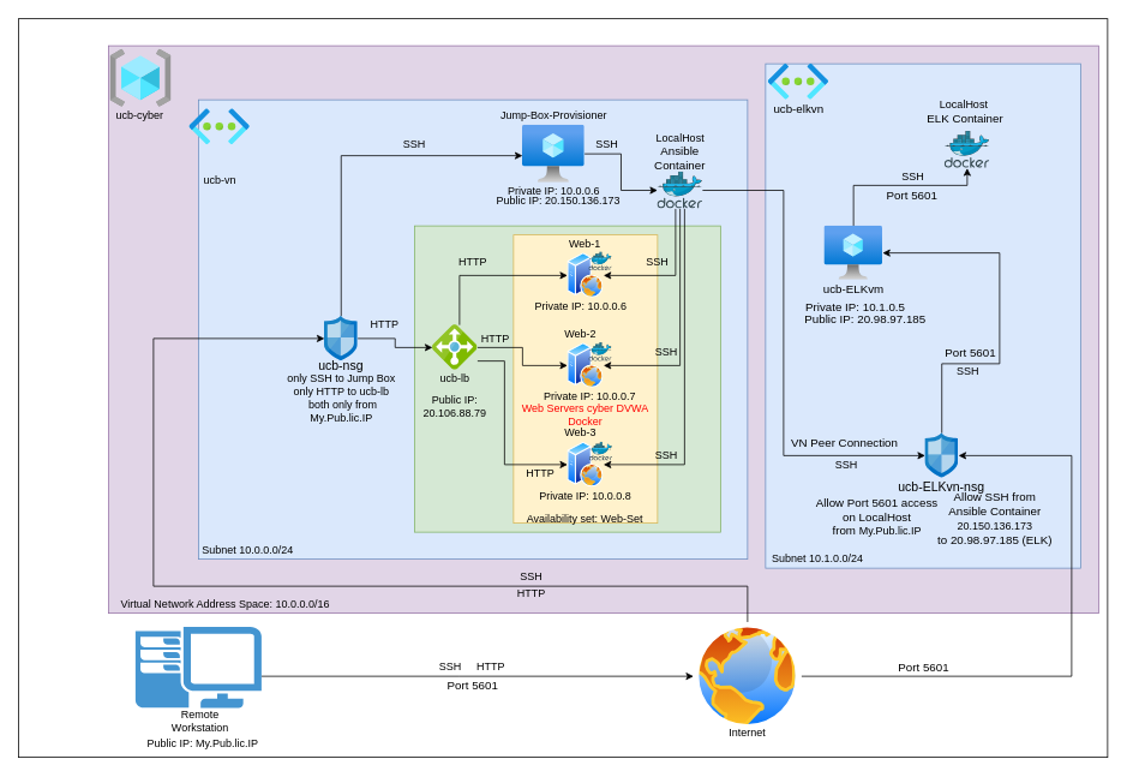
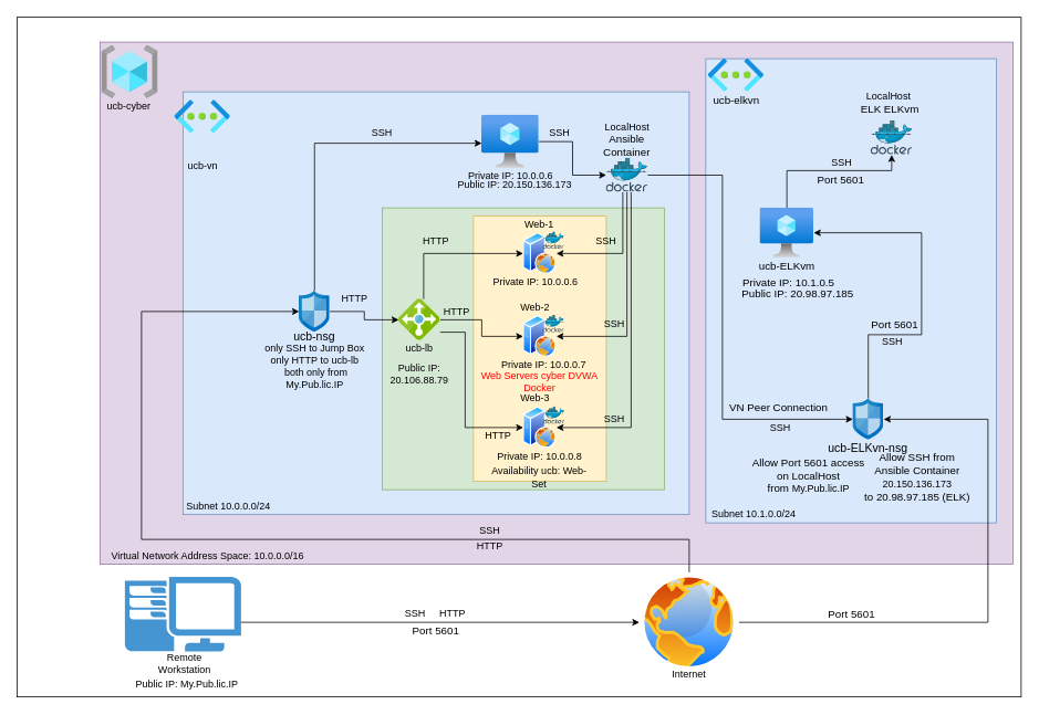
  <mxCell id="0" style=";html=1;" />
  <mxCell id="1" style=";html=1;" parent="0" />
  <mxCell id="2" value="" style="rounded=0;whiteSpace=wrap;html=1;fontColor=#FF0000;" parent="1" vertex="1"><mxGeometry x="20" y="20" width="1210" height="820" as="geometry" /></mxCell>
  <mxCell id="3" value="" style="rounded=0;whiteSpace=wrap;html=1;fillColor=#e1d5e7;strokeColor=#9673a6;" parent="1" vertex="1"><mxGeometry x="120" y="50" width="1100" height="630" as="geometry" /></mxCell>
  <mxCell id="4" value="" style="rounded=0;whiteSpace=wrap;html=1;fillColor=#dae8fc;strokeColor=#6c8ebf;" parent="1" vertex="1"><mxGeometry x="220" y="110" width="610" height="510" as="geometry" /></mxCell>
  <mxCell id="5" value="" style="whiteSpace=wrap;html=1;aspect=fixed;fillColor=#d5e8d4;strokeColor=#82b366;" parent="1" vertex="1"><mxGeometry x="460" y="250" width="340" height="340" as="geometry" /></mxCell>
  <mxCell id="6" style="edgeStyle=orthogonalEdgeStyle;rounded=0;orthogonalLoop=1;jettySize=auto;html=1;" parent="1" source="8" target="15" edge="1"><mxGeometry relative="1" as="geometry" /></mxCell>
  <mxCell id="7" style="edgeStyle=orthogonalEdgeStyle;rounded=0;orthogonalLoop=1;jettySize=auto;html=1;" parent="1" source="8" target="17" edge="1"><mxGeometry relative="1" as="geometry"><Array as="points"><mxPoint x="379" y="172" /></Array></mxGeometry></mxCell>
  <mxCell id="8" value="" style="aspect=fixed;html=1;points=[];align=center;image;fontSize=12;image=img/lib/mscae/Network_Security_Groups_Classic.svg;" parent="1" vertex="1"><mxGeometry x="360" y="350" width="37" height="50" as="geometry" /></mxCell>
  <mxCell id="9" value="" style="aspect=fixed;html=1;points=[];align=center;image;fontSize=12;image=img/lib/azure2/networking/Virtual_Networks.svg;" parent="1" vertex="1"><mxGeometry x="210" y="120" width="67" height="40" as="geometry" /></mxCell>
  <mxCell id="10" value="" style="aspect=fixed;html=1;points=[];align=center;image;fontSize=12;image=img/lib/azure2/general/Resource_Groups.svg;" parent="1" vertex="1"><mxGeometry x="122" y="54" width="68" height="64" as="geometry" /></mxCell>
  <mxCell id="11" value="" style="rounded=0;whiteSpace=wrap;html=1;fillColor=#fff2cc;strokeColor=#d6b656;" parent="1" vertex="1"><mxGeometry x="570" y="260" width="160" height="320" as="geometry" /></mxCell>
  <mxCell id="12" style="edgeStyle=orthogonalEdgeStyle;rounded=0;orthogonalLoop=1;jettySize=auto;html=1;entryX=0;entryY=0.5;entryDx=0;entryDy=0;" parent="1" source="15" target="19" edge="1"><mxGeometry relative="1" as="geometry"><Array as="points"><mxPoint x="510" y="305" /></Array></mxGeometry></mxCell>
  <mxCell id="13" style="edgeStyle=orthogonalEdgeStyle;rounded=0;orthogonalLoop=1;jettySize=auto;html=1;" parent="1" source="15" target="18" edge="1"><mxGeometry relative="1" as="geometry"><Array as="points"><mxPoint x="560" y="400" /><mxPoint x="560" y="515" /></Array></mxGeometry></mxCell>
  <mxCell id="14" style="edgeStyle=orthogonalEdgeStyle;rounded=0;orthogonalLoop=1;jettySize=auto;html=1;" parent="1" source="15" target="20" edge="1"><mxGeometry relative="1" as="geometry" /></mxCell>
  <mxCell id="15" value="" style="aspect=fixed;html=1;points=[];align=center;image;fontSize=12;image=img/lib/mscae/Load_Balancer_feature.svg;" parent="1" vertex="1"><mxGeometry x="480" y="360" width="50" height="50" as="geometry" /></mxCell>
  <mxCell id="16" style="edgeStyle=orthogonalEdgeStyle;rounded=0;orthogonalLoop=1;jettySize=auto;html=1;" parent="1" source="17" target="34" edge="1"><mxGeometry relative="1" as="geometry" /></mxCell>
  <mxCell id="17" value="" style="aspect=fixed;html=1;points=[];align=center;image;fontSize=12;image=img/lib/azure2/compute/Virtual_Machine.svg;" parent="1" vertex="1"><mxGeometry x="580" y="138" width="69" height="64" as="geometry" /></mxCell>
  <mxCell id="18" value="" style="aspect=fixed;perimeter=ellipsePerimeter;html=1;align=center;shadow=0;dashed=0;spacingTop=3;image;image=img/lib/active_directory/web_server.svg;" parent="1" vertex="1"><mxGeometry x="630" y="490" width="40" height="50" as="geometry" /></mxCell>
  <mxCell id="19" value="" style="aspect=fixed;perimeter=ellipsePerimeter;html=1;align=center;shadow=0;dashed=0;spacingTop=3;image;image=img/lib/active_directory/web_server.svg;" parent="1" vertex="1"><mxGeometry x="630" y="280" width="40" height="50" as="geometry" /></mxCell>
  <mxCell id="20" value="" style="aspect=fixed;perimeter=ellipsePerimeter;html=1;align=center;shadow=0;dashed=0;spacingTop=3;image;image=img/lib/active_directory/web_server.svg;" parent="1" vertex="1"><mxGeometry x="630" y="380" width="40" height="50" as="geometry" /></mxCell>
  <mxCell id="21" style="edgeStyle=orthogonalEdgeStyle;rounded=0;orthogonalLoop=1;jettySize=auto;html=1;" parent="1" source="22" target="8" edge="1"><mxGeometry relative="1" as="geometry"><Array as="points"><mxPoint x="830" y="650" /><mxPoint x="170" y="650" /><mxPoint x="170" y="375" /></Array></mxGeometry></mxCell>
  <mxCell id="22" value="" style="aspect=fixed;perimeter=ellipsePerimeter;html=1;align=center;shadow=0;dashed=0;spacingTop=3;image;image=img/lib/active_directory/internet_globe.svg;" parent="1" vertex="1"><mxGeometry x="770" y="690" width="120" height="120" as="geometry" /></mxCell>
  <mxCell id="23" value="SSH" style="text;html=1;strokeColor=none;fillColor=none;align=center;verticalAlign=middle;whiteSpace=wrap;rounded=0;" parent="1" vertex="1"><mxGeometry x="455" y="730" width="90" height="20" as="geometry" /></mxCell>
  <mxCell id="24" value="HTTP" style="text;html=1;strokeColor=none;fillColor=none;align=center;verticalAlign=middle;whiteSpace=wrap;rounded=0;" parent="1" vertex="1"><mxGeometry x="524.5" y="730" width="40" height="20" as="geometry" /></mxCell>
  <mxCell id="25" value="SSH" style="text;html=1;strokeColor=none;fillColor=none;align=center;verticalAlign=middle;whiteSpace=wrap;rounded=0;" parent="1" vertex="1"><mxGeometry x="545" y="630" width="90" height="20" as="geometry" /></mxCell>
  <mxCell id="26" value="HTTP" style="text;html=1;strokeColor=none;fillColor=none;align=center;verticalAlign=middle;whiteSpace=wrap;rounded=0;" parent="1" vertex="1"><mxGeometry x="570" y="647.5" width="40" height="20" as="geometry" /></mxCell>
  <mxCell id="27" value="SSH" style="text;html=1;strokeColor=none;fillColor=none;align=center;verticalAlign=middle;whiteSpace=wrap;rounded=0;" parent="1" vertex="1"><mxGeometry x="440" y="150" width="40" height="20" as="geometry" /></mxCell>
  <mxCell id="28" value="HTTP" style="text;html=1;strokeColor=none;fillColor=none;align=center;verticalAlign=middle;whiteSpace=wrap;rounded=0;" parent="1" vertex="1"><mxGeometry x="580" y="515" width="40" height="20" as="geometry" /></mxCell>
  <mxCell id="29" value="HTTP" style="text;html=1;strokeColor=none;fillColor=none;align=center;verticalAlign=middle;whiteSpace=wrap;rounded=0;" parent="1" vertex="1"><mxGeometry x="530" y="365" width="40" height="20" as="geometry" /></mxCell>
  <mxCell id="30" value="HTTP" style="text;html=1;strokeColor=none;fillColor=none;align=center;verticalAlign=middle;whiteSpace=wrap;rounded=0;" parent="1" vertex="1"><mxGeometry x="505" y="280" width="40" height="20" as="geometry" /></mxCell>
  <mxCell id="31" style="edgeStyle=orthogonalEdgeStyle;rounded=0;orthogonalLoop=1;jettySize=auto;html=1;" parent="1" source="34" target="19" edge="1"><mxGeometry relative="1" as="geometry"><Array as="points"><mxPoint x="750" y="305" /></Array></mxGeometry></mxCell>
  <mxCell id="32" style="edgeStyle=orthogonalEdgeStyle;rounded=0;orthogonalLoop=1;jettySize=auto;html=1;" parent="1" source="34" target="20" edge="1"><mxGeometry relative="1" as="geometry"><Array as="points"><mxPoint x="755" y="405" /></Array></mxGeometry></mxCell>
  <mxCell id="33" style="edgeStyle=orthogonalEdgeStyle;rounded=0;orthogonalLoop=1;jettySize=auto;html=1;" parent="1" source="34" target="18" edge="1"><mxGeometry relative="1" as="geometry"><Array as="points"><mxPoint x="760" y="515" /></Array></mxGeometry></mxCell>
  <mxCell id="34" value="" style="aspect=fixed;html=1;points=[];align=center;image;fontSize=12;image=img/lib/mscae/Docker.svg;" parent="1" vertex="1"><mxGeometry x="730" y="190" width="50" height="41" as="geometry" /></mxCell>
- <mxCell id="35" value="Jump-Box-Provisioner" style="text;html=1;strokeColor=none;fillColor=none;align=center;verticalAlign=middle;whiteSpace=wrap;rounded=0;" parent="1" vertex="1"><mxGeometry x="545" y="118" width="140" height="20" as="geometry" /></mxCell>
  <mxCell id="36" value="LocalHost" style="text;html=1;strokeColor=none;fillColor=none;align=center;verticalAlign=middle;whiteSpace=wrap;rounded=0;" parent="1" vertex="1"><mxGeometry x="710" y="138" width="91" height="30" as="geometry" /></mxCell>
  <mxCell id="37" value="SSH" style="text;html=1;strokeColor=none;fillColor=none;align=center;verticalAlign=middle;whiteSpace=wrap;rounded=0;" parent="1" vertex="1"><mxGeometry x="710" y="280" width="40" height="20" as="geometry" /></mxCell>
  <mxCell id="38" value="SSH" style="text;html=1;strokeColor=none;fillColor=none;align=center;verticalAlign=middle;whiteSpace=wrap;rounded=0;" parent="1" vertex="1"><mxGeometry x="720" y="380" width="40" height="20" as="geometry" /></mxCell>
  <mxCell id="39" value="SSH" style="text;html=1;strokeColor=none;fillColor=none;align=center;verticalAlign=middle;whiteSpace=wrap;rounded=0;" parent="1" vertex="1"><mxGeometry x="720" y="495" width="40" height="20" as="geometry" /></mxCell>
  <mxCell id="40" value="ucb-lb" style="text;html=1;strokeColor=none;fillColor=none;align=center;verticalAlign=middle;whiteSpace=wrap;rounded=0;" parent="1" vertex="1"><mxGeometry x="470" y="410" width="70" height="20" as="geometry" /></mxCell>
  <mxCell id="41" value="Web-1" style="text;html=1;strokeColor=none;fillColor=none;align=center;verticalAlign=middle;whiteSpace=wrap;rounded=0;" parent="1" vertex="1"><mxGeometry x="614" y="260" width="71" height="20" as="geometry" /></mxCell>
  <mxCell id="42" value="Web-2" style="text;html=1;strokeColor=none;fillColor=none;align=center;verticalAlign=middle;whiteSpace=wrap;rounded=0;" parent="1" vertex="1"><mxGeometry x="609" y="360" width="71" height="20" as="geometry" /></mxCell>
  <mxCell id="43" value="Web-3" style="text;html=1;strokeColor=none;fillColor=none;align=center;verticalAlign=middle;whiteSpace=wrap;rounded=0;" parent="1" vertex="1"><mxGeometry x="609" y="470" width="71" height="20" as="geometry" /></mxCell>
  <mxCell id="44" value="Private IP: 10.0.0.6" style="text;html=1;strokeColor=none;fillColor=none;align=center;verticalAlign=middle;whiteSpace=wrap;rounded=0;" parent="1" vertex="1"><mxGeometry x="580" y="330" width="130" height="20" as="geometry" /></mxCell>
  <mxCell id="45" value="Private IP: 10.0.0.7" style="text;html=1;strokeColor=none;fillColor=none;align=center;verticalAlign=middle;whiteSpace=wrap;rounded=0;" parent="1" vertex="1"><mxGeometry x="590" y="430" width="130" height="20" as="geometry" /></mxCell>
  <mxCell id="46" value="Private IP: 10.0.0.8" style="text;html=1;strokeColor=none;fillColor=none;align=center;verticalAlign=middle;whiteSpace=wrap;rounded=0;" parent="1" vertex="1"><mxGeometry x="585" y="540" width="130" height="20" as="geometry" /></mxCell>
  <mxCell id="47" value="Public IP:&lt;br&gt;&lt;div&gt;&lt;span&gt;20.106.88.79&lt;/span&gt;&lt;br&gt;&lt;/div&gt;" style="text;html=1;strokeColor=none;fillColor=none;align=center;verticalAlign=middle;whiteSpace=wrap;rounded=0;" parent="1" vertex="1"><mxGeometry x="455" y="430" width="100" height="40" as="geometry" /></mxCell>
  <mxCell id="48" value="Public IP:&amp;nbsp;&lt;span&gt;20.150.136.173&lt;/span&gt;" style="text;html=1;strokeColor=none;fillColor=none;align=center;verticalAlign=middle;whiteSpace=wrap;rounded=0;" parent="1" vertex="1"><mxGeometry x="549.5" y="202" width="140" height="40" as="geometry" /></mxCell>
  <mxCell id="49" value="&lt;font style=&quot;font-size: 14px&quot;&gt;ucb-nsg&lt;/font&gt;" style="text;html=1;strokeColor=none;fillColor=none;align=center;verticalAlign=middle;whiteSpace=wrap;rounded=0;" parent="1" vertex="1"><mxGeometry x="345.25" y="395" width="66.5" height="20" as="geometry" /></mxCell>
  <mxCell id="50" value="HTTP" style="text;html=1;strokeColor=none;fillColor=none;align=center;verticalAlign=middle;whiteSpace=wrap;rounded=0;" parent="1" vertex="1"><mxGeometry x="406.75" y="350" width="40" height="20" as="geometry" /></mxCell>
  <mxCell id="51" value="ucb-vn" style="text;html=1;strokeColor=none;fillColor=none;align=center;verticalAlign=middle;whiteSpace=wrap;rounded=0;" parent="1" vertex="1"><mxGeometry x="223.5" y="190" width="40" height="20" as="geometry" /></mxCell>
  <mxCell id="52" value="ucb-cyber" style="text;html=1;strokeColor=none;fillColor=none;align=center;verticalAlign=middle;whiteSpace=wrap;rounded=0;" parent="1" vertex="1"><mxGeometry x="120" y="118" width="70" height="20" as="geometry" /></mxCell>
  <mxCell id="53" value="Ansible Container" style="text;html=1;strokeColor=none;fillColor=none;align=center;verticalAlign=middle;whiteSpace=wrap;rounded=0;fontSize=13;" parent="1" vertex="1"><mxGeometry x="720" y="160" width="70" height="30" as="geometry" /></mxCell>
  <mxCell id="54" value="Virtual Network Address Space: 10.0.0.0/16" style="text;html=1;strokeColor=none;fillColor=none;align=center;verticalAlign=middle;whiteSpace=wrap;rounded=0;" parent="1" vertex="1"><mxGeometry x="120" y="660" width="260" height="20" as="geometry" /></mxCell>
  <mxCell id="55" value="Subnet 10.0.0.0/24" style="text;html=1;strokeColor=none;fillColor=none;align=center;verticalAlign=middle;whiteSpace=wrap;rounded=0;" parent="1" vertex="1"><mxGeometry x="180" y="600" width="190" height="20" as="geometry" /></mxCell>
  <mxCell id="56" value="only SSH to Jump Box&lt;br&gt;only HTTP to ucb-lb&lt;br&gt;&amp;nbsp;both only&amp;nbsp;from My.Pub.lic.IP" style="text;html=1;strokeColor=none;fillColor=none;align=center;verticalAlign=middle;whiteSpace=wrap;rounded=0;" parent="1" vertex="1"><mxGeometry x="303.5" y="420.5" width="150" height="40" as="geometry" /></mxCell>
  <mxCell id="57" value="Remote Workstation" style="text;html=1;strokeColor=none;fillColor=none;align=center;verticalAlign=middle;whiteSpace=wrap;rounded=0;" parent="1" vertex="1"><mxGeometry x="167" y="785" width="110" height="30" as="geometry" /></mxCell>
  <mxCell id="58" value="Internet" style="text;html=1;strokeColor=none;fillColor=none;align=center;verticalAlign=middle;whiteSpace=wrap;rounded=0;" parent="1" vertex="1"><mxGeometry x="780" y="803" width="100" height="20" as="geometry" /></mxCell>
- <mxCell id="59" value="Availability set: Web-Set" style="text;html=1;strokeColor=none;fillColor=none;align=center;verticalAlign=middle;whiteSpace=wrap;rounded=0;" parent="1" vertex="1"><mxGeometry x="584" y="565" width="131" height="20" as="geometry" /></mxCell>
+ <mxCell id="59" value="Availability ucb: Web-Set" style="text;html=1;strokeColor=none;fillColor=none;align=center;verticalAlign=middle;whiteSpace=wrap;rounded=0;" parent="1" vertex="1"><mxGeometry x="584" y="565" width="131" height="20" as="geometry" /></mxCell>
  <mxCell id="60" value="Private IP: 10.0.0.6" style="text;html=1;strokeColor=none;fillColor=none;align=center;verticalAlign=middle;whiteSpace=wrap;rounded=0;" parent="1" vertex="1"><mxGeometry x="549.5" y="200.5" width="130" height="20" as="geometry" /></mxCell>
  <mxCell id="61" value="" style="aspect=fixed;html=1;points=[];align=center;image;fontSize=12;image=img/lib/mscae/Docker.svg;" parent="1" vertex="1"><mxGeometry x="654.39" y="490" width="25.61" height="21" as="geometry" /></mxCell>
  <mxCell id="62" value="" style="aspect=fixed;html=1;points=[];align=center;image;fontSize=12;image=img/lib/mscae/Docker.svg;" parent="1" vertex="1"><mxGeometry x="653.89" y="379.5" width="25.61" height="21" as="geometry" /></mxCell>
  <mxCell id="63" value="" style="aspect=fixed;html=1;points=[];align=center;image;fontSize=12;image=img/lib/mscae/Docker.svg;" parent="1" vertex="1"><mxGeometry x="653.89" y="279" width="25.61" height="21" as="geometry" /></mxCell>
  <mxCell id="64" value="Web Servers cyber DVWA Docker" style="text;html=1;strokeColor=none;fillColor=none;align=center;verticalAlign=middle;whiteSpace=wrap;rounded=0;fontColor=#FF0000;" parent="1" vertex="1"><mxGeometry x="570" y="450" width="160" height="20" as="geometry" /></mxCell>
  <mxCell id="65" value="" style="rounded=0;whiteSpace=wrap;html=1;fillColor=#dae8fc;strokeColor=#6c8ebf;" parent="1" vertex="1"><mxGeometry x="850" y="70" width="350" height="560" as="geometry" /></mxCell>
  <mxCell id="66" value="" style="aspect=fixed;html=1;points=[];align=center;image;fontSize=12;image=img/lib/azure2/networking/Virtual_Networks.svg;" parent="1" vertex="1"><mxGeometry x="853" y="70" width="67" height="40" as="geometry" /></mxCell>
  <mxCell id="67" value="ucb-elkvn" style="text;html=1;strokeColor=none;fillColor=none;align=center;verticalAlign=middle;whiteSpace=wrap;rounded=0;fontSize=13;" parent="1" vertex="1"><mxGeometry x="856.5" y="110" width="60" height="20" as="geometry" /></mxCell>
  <mxCell id="68" style="edgeStyle=orthogonalEdgeStyle;rounded=0;orthogonalLoop=1;jettySize=auto;html=1;fontSize=13;" parent="1" source="69" target="72" edge="1"><mxGeometry relative="1" as="geometry"><Array as="points"><mxPoint x="948" y="205" /><mxPoint x="1074" y="205" /></Array></mxGeometry></mxCell>
  <mxCell id="69" value="" style="aspect=fixed;html=1;points=[];align=center;image;fontSize=12;image=img/lib/azure2/compute/Virtual_Machine.svg;" parent="1" vertex="1"><mxGeometry x="915.31" y="250" width="64.69" height="60" as="geometry" /></mxCell>
  <mxCell id="70" style="edgeStyle=orthogonalEdgeStyle;rounded=0;orthogonalLoop=1;jettySize=auto;html=1;fontSize=13;" parent="1" source="71" target="69" edge="1"><mxGeometry relative="1" as="geometry"><Array as="points"><mxPoint x="1046" y="403" /><mxPoint x="1110" y="403" /></Array></mxGeometry></mxCell>
  <mxCell id="71" value="" style="aspect=fixed;html=1;points=[];align=center;image;fontSize=12;image=img/lib/mscae/Network_Security_Groups_Classic.svg;" parent="1" vertex="1"><mxGeometry x="1027.34" y="480" width="37" height="50" as="geometry" /></mxCell>
  <mxCell id="72" value="" style="aspect=fixed;html=1;points=[];align=center;image;fontSize=12;image=img/lib/mscae/Docker.svg;" parent="1" vertex="1"><mxGeometry x="1049" y="145" width="50" height="41" as="geometry" /></mxCell>
- <mxCell id="73" value="ELK Container" style="text;html=1;strokeColor=none;fillColor=none;align=center;verticalAlign=middle;whiteSpace=wrap;rounded=0;fontSize=13;" parent="1" vertex="1"><mxGeometry x="1027.34" y="120" width="90" height="20" as="geometry" /></mxCell>
+ <mxCell id="73" value="ELK ELKvm" style="text;html=1;strokeColor=none;fillColor=none;align=center;verticalAlign=middle;whiteSpace=wrap;rounded=0;fontSize=13;" parent="1" vertex="1"><mxGeometry x="1027.34" y="120" width="90" height="20" as="geometry" /></mxCell>
  <mxCell id="74" value="ucb-ELKvm" style="text;html=1;strokeColor=none;fillColor=none;align=center;verticalAlign=middle;whiteSpace=wrap;rounded=0;fontSize=13;" parent="1" vertex="1"><mxGeometry x="908.83" y="310" width="77.65" height="20" as="geometry" /></mxCell>
  <mxCell id="75" value="Public IP: 20.98.97.185" style="text;html=1;strokeColor=none;fillColor=none;align=center;verticalAlign=middle;whiteSpace=wrap;rounded=0;fontSize=13;" parent="1" vertex="1"><mxGeometry x="890" y="335" width="142.34" height="35" as="geometry" /></mxCell>
  <mxCell id="76" value="LocalHost" style="text;html=1;strokeColor=none;fillColor=none;align=center;verticalAlign=middle;whiteSpace=wrap;rounded=0;" parent="1" vertex="1"><mxGeometry x="1025.34" y="100" width="91" height="30" as="geometry" /></mxCell>
  <mxCell id="77" style="edgeStyle=orthogonalEdgeStyle;rounded=0;orthogonalLoop=1;jettySize=auto;html=1;fontSize=13;" parent="1" source="34" target="71" edge="1"><mxGeometry relative="1" as="geometry"><Array as="points"><mxPoint x="870" y="211" /><mxPoint x="870" y="505" /></Array></mxGeometry></mxCell>
  <mxCell id="78" value="&lt;font style=&quot;font-size: 14px&quot;&gt;ucb-ELKvn-nsg&lt;/font&gt;" style="text;html=1;strokeColor=none;fillColor=none;align=center;verticalAlign=middle;whiteSpace=wrap;rounded=0;fontSize=13;" parent="1" vertex="1"><mxGeometry x="989.43" y="530" width="112.83" height="20" as="geometry" /></mxCell>
  <mxCell id="79" value="Allow Port 5601 access on LocalHost&lt;br&gt;from&amp;nbsp;&lt;span style=&quot;font-size: 12px&quot;&gt;My.Pub.lic.IP&lt;/span&gt;" style="text;html=1;strokeColor=none;fillColor=none;align=center;verticalAlign=middle;whiteSpace=wrap;rounded=0;fontSize=13;" parent="1" vertex="1"><mxGeometry x="898.52" y="555" width="150.48" height="35" as="geometry" /></mxCell>
  <mxCell id="80" value="Port 5601" style="text;html=1;strokeColor=none;fillColor=none;align=center;verticalAlign=middle;whiteSpace=wrap;rounded=0;fontSize=13;" parent="1" vertex="1"><mxGeometry x="1040.01" y="380.5" width="76.33" height="20" as="geometry" /></mxCell>
  <mxCell id="81" value="VN Peer Connection" style="text;html=1;strokeColor=none;fillColor=none;align=center;verticalAlign=middle;whiteSpace=wrap;rounded=0;fontSize=13;" parent="1" vertex="1"><mxGeometry x="872.65" y="480" width="130" height="20" as="geometry" /></mxCell>
  <mxCell id="82" value="&lt;font style=&quot;font-size: 13px&quot;&gt;Private IP:&amp;nbsp;10.1.0.5&lt;/font&gt;" style="text;strokeColor=none;fillColor=none;align=center;verticalAlign=middle;whiteSpace=wrap;rounded=0;html=1;" parent="1" vertex="1"><mxGeometry x="885" y="330" width="130" height="20" as="geometry" /></mxCell>
  <mxCell id="83" value="Port 5601" style="text;html=1;strokeColor=none;fillColor=none;align=center;verticalAlign=middle;whiteSpace=wrap;rounded=0;fontSize=13;" parent="1" vertex="1"><mxGeometry x="988.01" y="730" width="76.33" height="20" as="geometry" /></mxCell>
  <mxCell id="84" value="SSH" style="text;html=1;strokeColor=none;fillColor=none;align=center;verticalAlign=middle;whiteSpace=wrap;rounded=0;" parent="1" vertex="1"><mxGeometry x="920" y="505" width="40" height="20" as="geometry" /></mxCell>
  <mxCell id="85" value="SSH" style="text;html=1;strokeColor=none;fillColor=none;align=center;verticalAlign=middle;whiteSpace=wrap;rounded=0;" parent="1" vertex="1"><mxGeometry x="1054.5" y="400.5" width="40" height="20" as="geometry" /></mxCell>
  <mxCell id="86" style="edgeStyle=orthogonalEdgeStyle;rounded=0;orthogonalLoop=1;jettySize=auto;html=1;" parent="1" source="87" target="22" edge="1"><mxGeometry relative="1" as="geometry"><Array as="points"><mxPoint x="510" y="750" /><mxPoint x="510" y="750" /></Array></mxGeometry></mxCell>
  <mxCell id="87" value="" style="pointerEvents=1;shadow=0;dashed=0;html=1;strokeColor=none;fillColor=#4495D1;labelPosition=center;verticalLabelPosition=bottom;verticalAlign=top;align=center;outlineConnect=0;shape=mxgraph.veeam.2d.workstation;" parent="1" vertex="1"><mxGeometry x="150" y="695" width="140" height="90" as="geometry" /></mxCell>
  <mxCell id="88" value="Port 5601" style="text;html=1;strokeColor=none;fillColor=none;align=center;verticalAlign=middle;whiteSpace=wrap;rounded=0;fontSize=13;" parent="1" vertex="1"><mxGeometry x="486.83" y="750" width="76.33" height="20" as="geometry" /></mxCell>
  <mxCell id="89" value="Subnet 10.1.0.0/24" style="text;html=1;strokeColor=none;fillColor=none;align=center;verticalAlign=middle;whiteSpace=wrap;rounded=0;" parent="1" vertex="1"><mxGeometry x="812.65" y="610" width="190" height="20" as="geometry" /></mxCell>
  <mxCell id="90" value="SSH" style="text;html=1;strokeColor=none;fillColor=none;align=center;verticalAlign=middle;whiteSpace=wrap;rounded=0;" parent="1" vertex="1"><mxGeometry x="653.89" y="150" width="40" height="20" as="geometry" /></mxCell>
  <mxCell id="91" value="SSH" style="text;html=1;strokeColor=none;fillColor=none;align=center;verticalAlign=middle;whiteSpace=wrap;rounded=0;" parent="1" vertex="1"><mxGeometry x="993.51" y="186" width="40" height="20" as="geometry" /></mxCell>
  <mxCell id="92" value="Port 5601" style="text;html=1;strokeColor=none;fillColor=none;align=center;verticalAlign=middle;whiteSpace=wrap;rounded=0;fontSize=13;" parent="1" vertex="1"><mxGeometry x="975.34" y="206" width="76.33" height="20" as="geometry" /></mxCell>
  <mxCell id="93" value="Public IP: My.Pub.lic.IP" style="text;html=1;strokeColor=none;fillColor=none;align=center;verticalAlign=middle;whiteSpace=wrap;rounded=0;" parent="1" vertex="1"><mxGeometry x="160" y="815" width="130" height="20" as="geometry" /></mxCell>
  <mxCell id="94" value="Allow SSH from &lt;br&gt;Ansible Container&lt;br&gt;&lt;span style=&quot;font-size: 12px&quot;&gt;20.150.136.173&lt;br&gt;&lt;/span&gt;to 20.98.97.185 (ELK)" style="text;html=1;strokeColor=none;fillColor=none;align=center;verticalAlign=middle;whiteSpace=wrap;rounded=0;fontSize=13;fontColor=#000000;" parent="1" vertex="1"><mxGeometry x="1015" y="555" width="180" height="40" as="geometry" /></mxCell>
  <mxCell id="95" style="edgeStyle=orthogonalEdgeStyle;rounded=0;orthogonalLoop=1;jettySize=auto;html=1;" parent="1" source="22" target="71" edge="1"><mxGeometry relative="1" as="geometry"><Array as="points"><mxPoint x="1190" y="750" /><mxPoint x="1190" y="505" /></Array></mxGeometry></mxCell>
